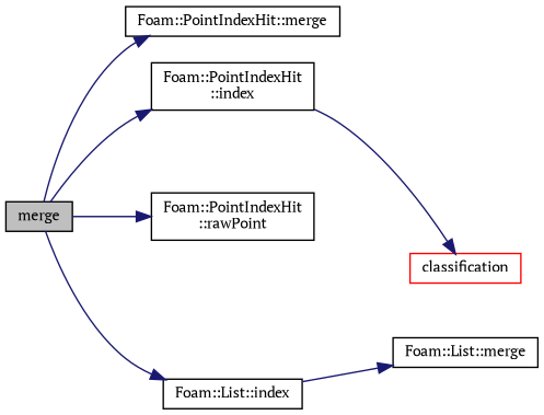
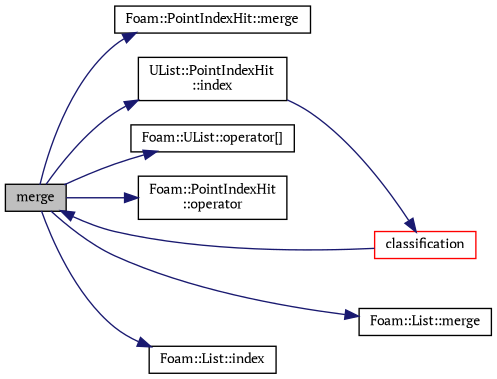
  digraph {
    fontname="PT Serif"
    rankdir=LR
    node [color=black fontname="PT Serif" fontsize=10 shape=record]
    edge [color=midnightblue fontname="PT Serif" fontsize=10 labelfontname=FreeSans labelfontsize=10 style=solid]
    n1 [fillcolor=grey75 fontcolor=black height=0.2 label=merge style=filled width=0.4]
    n2 [height=0.2 label="Foam::PointIndexHit::merge" width=0.4]
-   n3 [height=0.2 label="Foam::PointIndexHit\l::index" width=0.4]
-   n5 [height=0.2 label="Foam::PointIndexHit\l::rawPoint" width=0.4]
+   n3 [height=0.2 label="UList::PointIndexHit\l::index" width=0.4]
+   n4 [height=0.2 label="Foam::UList::operator[]" width=0.4]
+   n5 [height=0.2 label="Foam::PointIndexHit\l::operator" width=0.4]
    n6 [height=0.2 label="Foam::List::merge" width=0.4]
    n7 [height=0.2 label="Foam::List::index" width=0.4]
    n8 [color=red height=0.2 label=classification width=0.4]
    n1 -> n2
    n1 -> n3
+   n1 -> n4
    n1 -> n5
-   n7 -> n6
+   n1 -> n6
    n1 -> n7
    n3 -> n8
+   n8 -> n1
  }
